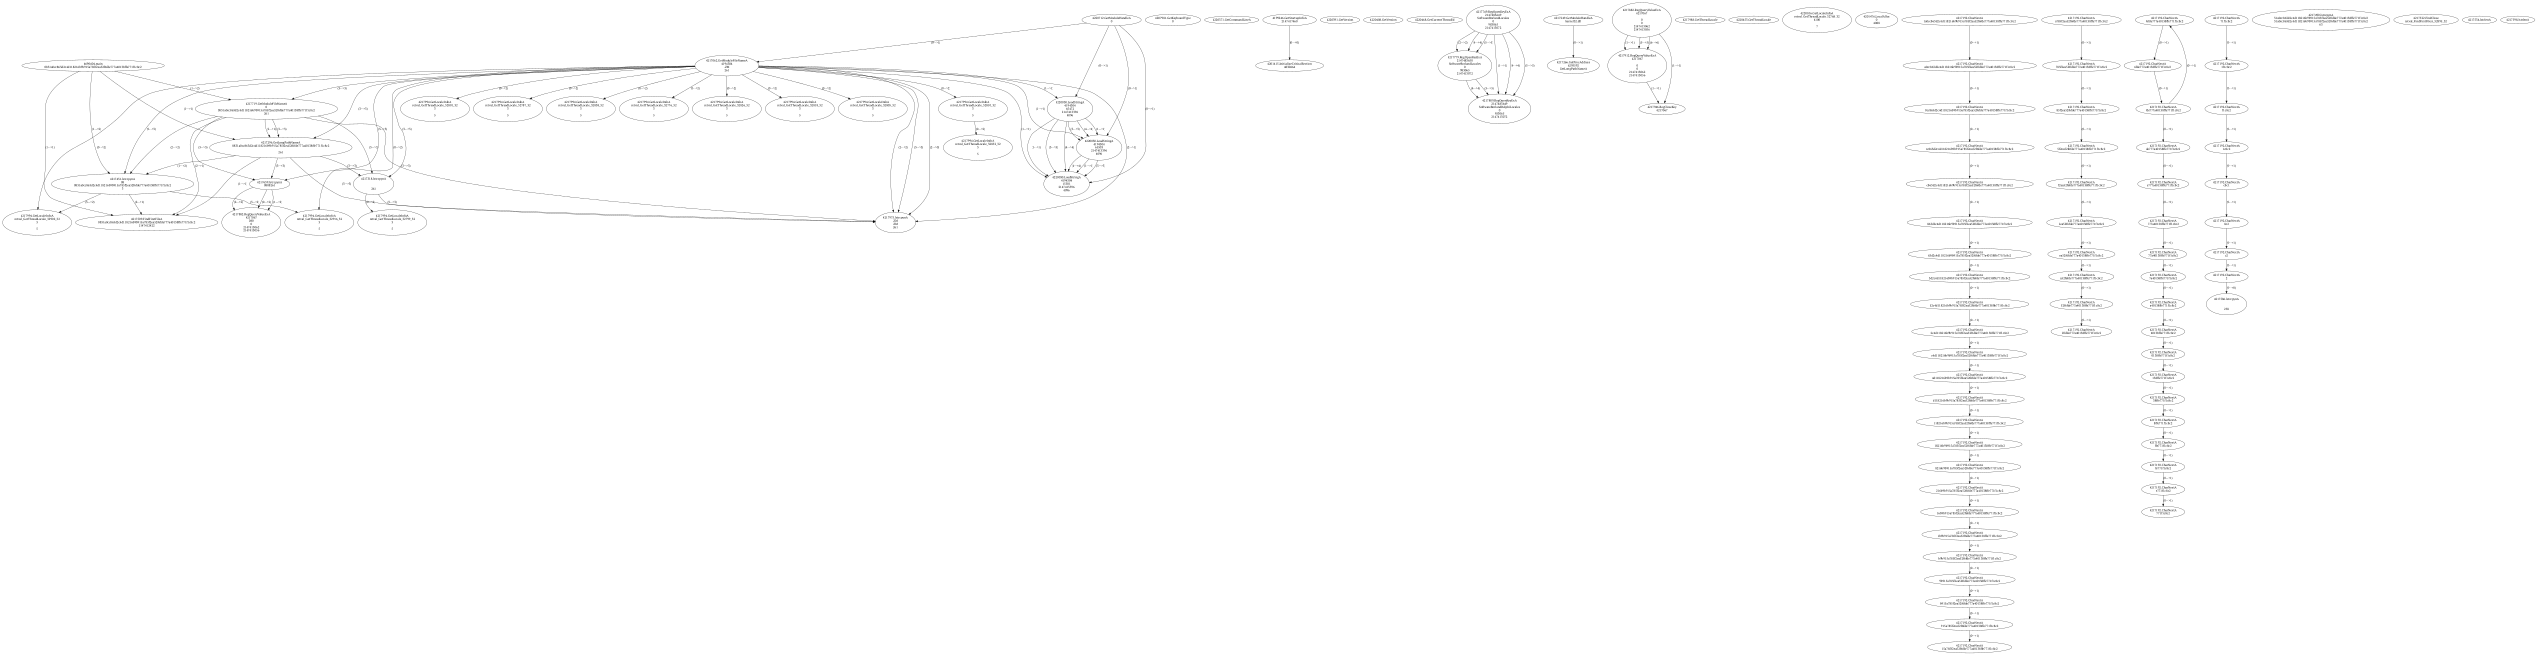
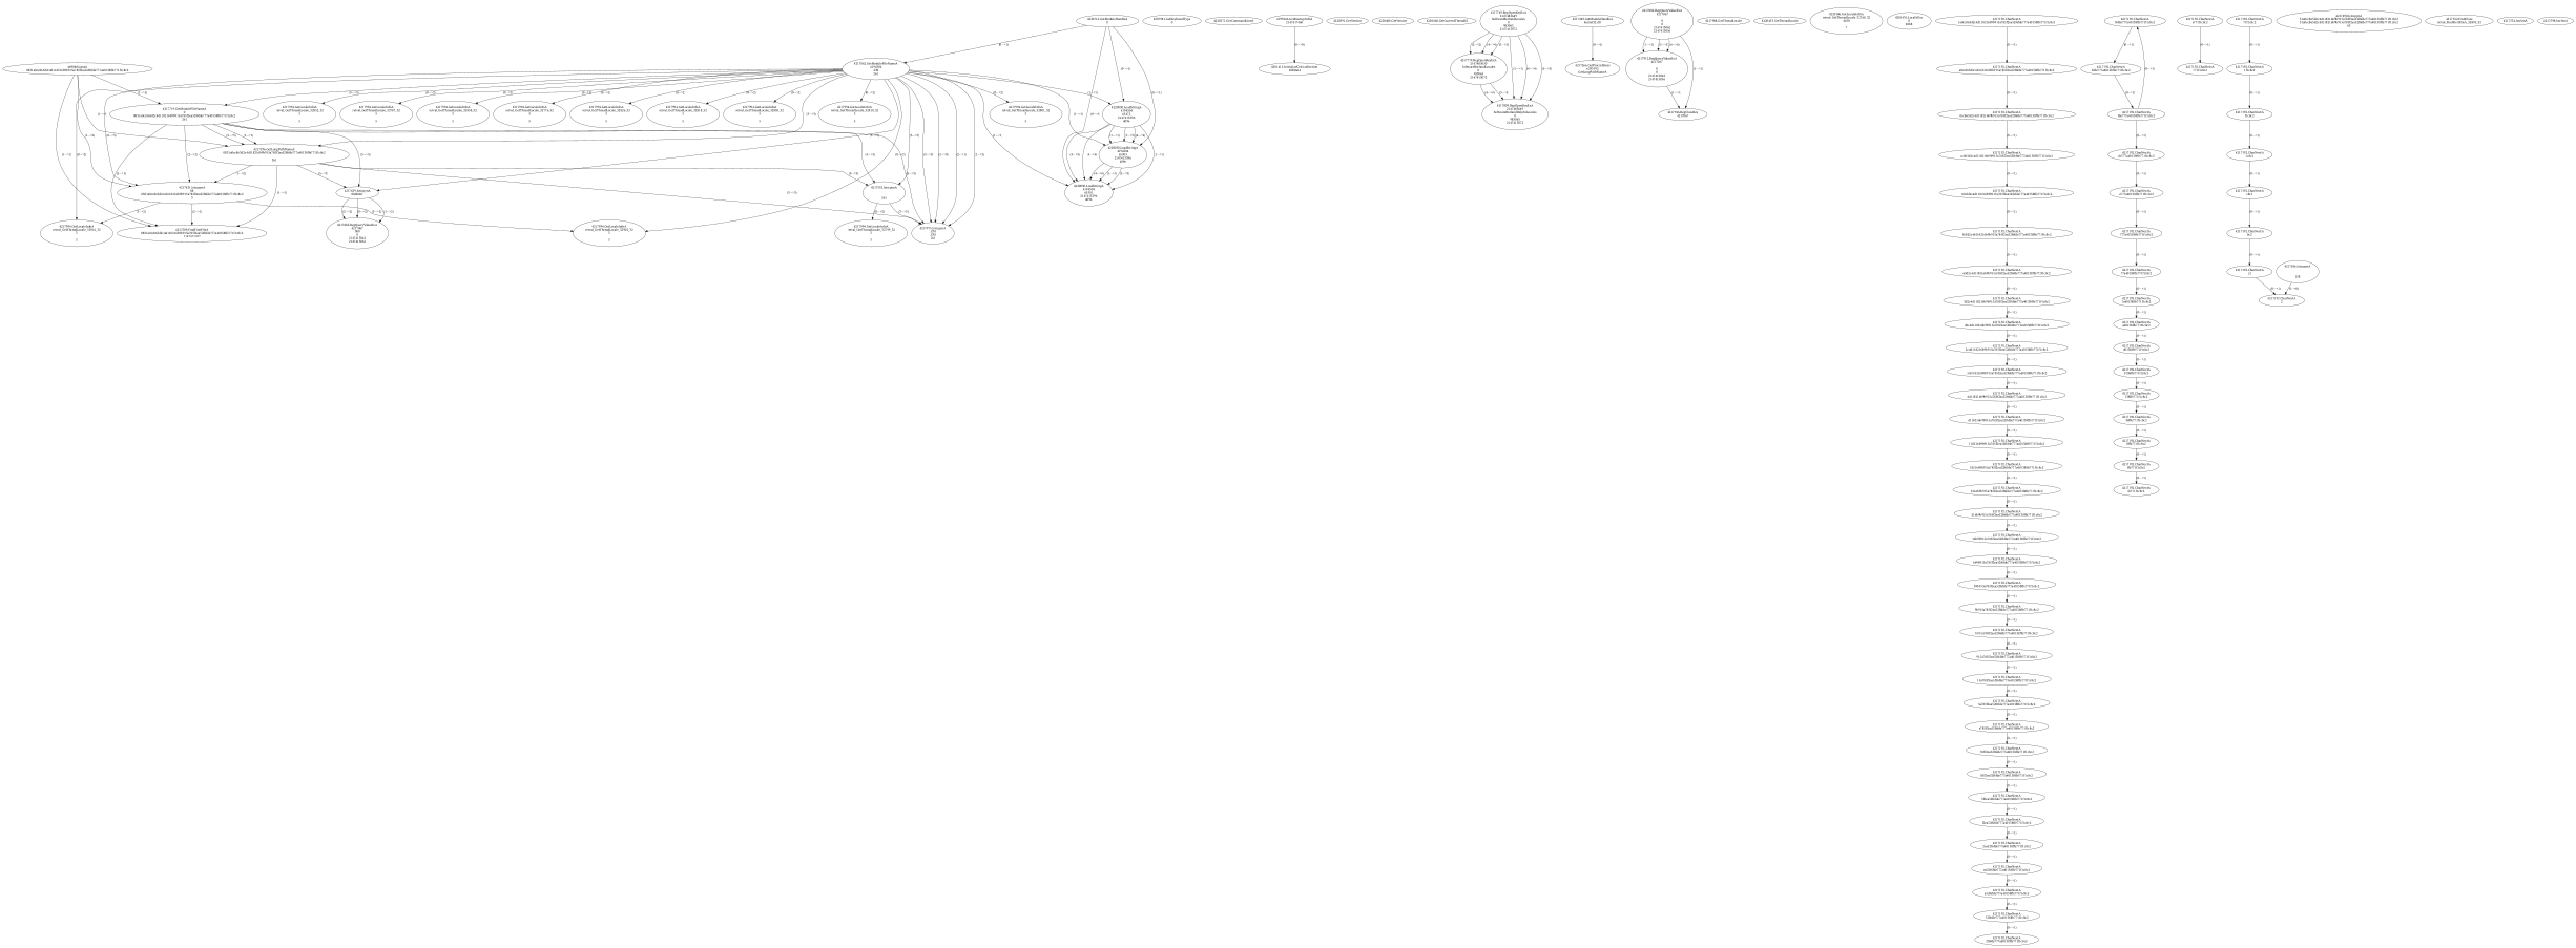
  digraph {
    fontname="PT Serif"
    node [fontname="PT Serif"]
    edge [fontname="PT Serif"]
    n1 [label="4690404.main\n0831a0cc863d2c4d118216b9b915a785f2ea52f6fde777a40138ffe771f1c8c2"]
    n2 [label="4217719.GetModuleFileNameA\n0\n0831a0cc863d2c4d118216b9b915a785f2ea52f6fde777a40138ffe771f1c8c2\n261"]
    n3 [label="4217296.GetLongPathNameA\n0831a0cc863d2c4d118216b9b915a785f2ea52f6fde777a40138ffe771f1c8c2\n\n261"]
    n4 [label="4217431.lstrcpynA\n08\n0831a0cc863d2c4d118216b9b915a785f2ea52f6fde777a40138ffe771f1c8c2\n3"]
    n5 [label="4217509.FindFirstFileA\n0831a0cc863d2c4d118216b9b915a785f2ea52f6fde777a40138ffe771f1c8c2\n2147412422"]
    n6 [label="4217318.lstrcpynA\n\n\n261"]
    n7 [label="4217975.lstrcpynA\n.ZM\n.ZM\n261"]
    n8 [label="4217639.lstrcpynA\n0808261"]
    n9 [label="4217994.GetLocaleInfoA\nretval_GetThreadLocale_32902_32\n3\n\n5"]
    n10 [label="4217994.GetLocaleInfoA\nretval_GetThreadLocale_32916_32\n3\n\n5"]
    n11 [label="4220712.GetModuleHandleA\n0"]
    n12 [label="4217062.GetModuleFileNameA\n4194304\n.ZM\n261"]
    n13 [label="4220030.LoadStringA\n4194304\n65472\n2147413396\n4096"]
    n14 [label="4220030.LoadStringA\n4194304\n65503\n2147413396\n4096"]
    n15 [label="4220030.LoadStringA\n4194304\n65501\n2147413396\n4096"]
    n16 [label="4217994.GetLocaleInfoA\nretval_GetThreadLocale_32801_32\n3\n\n5"]
    n17 [label="4217994.GetLocaleInfoA\nretval_GetThreadLocale_32852_32\n3\n\n5"]
    n18 [label="4217994.GetLocaleInfoA\nretval_GetThreadLocale_32787_32\n3\n\n5"]
    n19 [label="4217994.GetLocaleInfoA\nretval_GetThreadLocale_32838_32\n3\n\n5"]
    n20 [label="4217994.GetLocaleInfoA\nretval_GetThreadLocale_32776_32\n3\n\n5"]
    n21 [label="4217994.GetLocaleInfoA\nretval_GetThreadLocale_32826_32\n3\n\n5"]
    n22 [label="4217994.GetLocaleInfoA\nretval_GetThreadLocale_32818_32\n3\n\n5"]
    n23 [label="4217994.GetLocaleInfoA\nretval_GetThreadLocale_32805_32\n3\n\n5"]
    n24 [label="4217994.GetLocaleInfoA\nretval_GetThreadLocale_32810_32\n3\n\n5"]
    n25 [label="4207981.GetKeyboardType\n0"]
    n26 [label="4220371.GetCommandLineA\n"]
    n27 [label="4199246.GetStartupInfoA\n2147417460"]
    n28 [label="4201415.InitializeCriticalSection\n4830664"]
    n29 [label="4220391.GetVersion\n"]
    n30 [label="4220408.GetVersion\n"]
    n31 [label="4220468.GetCurrentThreadId\n"]
    n32 [label="4217994.GetLocaleInfoA\nretval_GetThreadLocale_32799_32\n3\n\n5"]
    n33 [label="4217882.RegQueryValueExA\n4217067\n080\n0\n2147413062\n2147413056"]
    n34 [label="4217749.RegOpenKeyExA\n2147483649\nSoftware\Borland\Locales\n0\n983065\n2147413072"]
    n35 [label="4217779.RegOpenKeyExA\n2147483650\nSoftware\Borland\Locales\n0\n983065\n2147413072"]
    n36 [label="4217809.RegOpenKeyExA\n2147483649\nSoftware\Borland\Delphi\Locales\n0\n983065\n2147413072"]
    n37 [label="4217249.GetModuleHandleA\nkernel32.dll"]
    n38 [label="4217266.GetProcAddress\n6295592\nGetLongPathNameA"]
    n39 [label="4217882.RegQueryValueExA\n4217067\n\n0\n0\n2147413062\n2147413056"]
    n40 [label="4217912.RegQueryValueExA\n4217067\n\n0\n0\n2147413062\n2147413056"]
    n41 [label="4217946.RegCloseKey\n4217067"]
    n42 [label="4217988.GetThreadLocale\n"]
    n43 [label="4220453.GetThreadLocale\n"]
    n44 [label="4220106.GetLocaleInfoA\nretval_GetThreadLocale_32768_32\n4100\n\n7"]
    n45 [label="4201476.LocalAlloc\n0\n4088"]
    n46 [label="4217192.CharNextA\n1a0cc863d2c4d118216b9b915a785f2ea52f6fde777a40138ffe771f1c8c2"]
    n47 [label="4217192.CharNextA\na0cc863d2c4d118216b9b915a785f2ea52f6fde777a40138ffe771f1c8c2"]
    n48 [label="4217192.CharNextA\n0cc863d2c4d118216b9b915a785f2ea52f6fde777a40138ffe771f1c8c2"]
    n49 [label="4217192.CharNextA\ncc863d2c4d118216b9b915a785f2ea52f6fde777a40138ffe771f1c8c2"]
    n50 [label="4217192.CharNextA\nc863d2c4d118216b9b915a785f2ea52f6fde777a40138ffe771f1c8c2"]
    n51 [label="4217192.CharNextA\n863d2c4d118216b9b915a785f2ea52f6fde777a40138ffe771f1c8c2"]
    n52 [label="4217192.CharNextA\n63d2c4d118216b9b915a785f2ea52f6fde777a40138ffe771f1c8c2"]
    n53 [label="4217192.CharNextA\n3d2c4d118216b9b915a785f2ea52f6fde777a40138ffe771f1c8c2"]
    n54 [label="4217192.CharNextA\nd2c4d118216b9b915a785f2ea52f6fde777a40138ffe771f1c8c2"]
    n55 [label="4217192.CharNextA\n2c4d118216b9b915a785f2ea52f6fde777a40138ffe771f1c8c2"]
    n56 [label="4217192.CharNextA\nc4d118216b9b915a785f2ea52f6fde777a40138ffe771f1c8c2"]
    n57 [label="4217192.CharNextA\n4d118216b9b915a785f2ea52f6fde777a40138ffe771f1c8c2"]
    n58 [label="4217192.CharNextA\nd118216b9b915a785f2ea52f6fde777a40138ffe771f1c8c2"]
    n59 [label="4217192.CharNextA\n118216b9b915a785f2ea52f6fde777a40138ffe771f1c8c2"]
    n60 [label="4217192.CharNextA\n18216b9b915a785f2ea52f6fde777a40138ffe771f1c8c2"]
    n61 [label="4217192.CharNextA\n8216b9b915a785f2ea52f6fde777a40138ffe771f1c8c2"]
    n62 [label="4217192.CharNextA\n216b9b915a785f2ea52f6fde777a40138ffe771f1c8c2"]
    n63 [label="4217192.CharNextA\n16b9b915a785f2ea52f6fde777a40138ffe771f1c8c2"]
    n64 [label="4217192.CharNextA\n6b9b915a785f2ea52f6fde777a40138ffe771f1c8c2"]
    n65 [label="4217192.CharNextA\nb9b915a785f2ea52f6fde777a40138ffe771f1c8c2"]
    n66 [label="4217192.CharNextA\n9b915a785f2ea52f6fde777a40138ffe771f1c8c2"]
    n67 [label="4217192.CharNextA\nb915a785f2ea52f6fde777a40138ffe771f1c8c2"]
    n68 [label="4217192.CharNextA\n915a785f2ea52f6fde777a40138ffe771f1c8c2"]
    n69 [label="4217192.CharNextA\n15a785f2ea52f6fde777a40138ffe771f1c8c2"]
+   n70 [label="4217192.CharNextA\n5a785f2ea52f6fde777a40138ffe771f1c8c2"]
    n71 [label="4217192.CharNextA\na785f2ea52f6fde777a40138ffe771f1c8c2"]
    n72 [label="4217192.CharNextA\n785f2ea52f6fde777a40138ffe771f1c8c2"]
    n73 [label="4217192.CharNextA\n85f2ea52f6fde777a40138ffe771f1c8c2"]
    n74 [label="4217192.CharNextA\n5f2ea52f6fde777a40138ffe771f1c8c2"]
    n75 [label="4217192.CharNextA\nf2ea52f6fde777a40138ffe771f1c8c2"]
    n76 [label="4217192.CharNextA\n2ea52f6fde777a40138ffe771f1c8c2"]
    n77 [label="4217192.CharNextA\nea52f6fde777a40138ffe771f1c8c2"]
    n78 [label="4217192.CharNextA\na52f6fde777a40138ffe771f1c8c2"]
    n79 [label="4217192.CharNextA\n52f6fde777a40138ffe771f1c8c2"]
    n80 [label="4217192.CharNextA\n2f6fde777a40138ffe771f1c8c2"]
    n81 [label="4217192.CharNextA\nf6fde777a40138ffe771f1c8c2"]
    n82 [label="4217192.CharNextA\n6fde777a40138ffe771f1c8c2"]
    n83 [label="4217192.CharNextA\nfde777a40138ffe771f1c8c2"]
    n84 [label="4217192.CharNextA\nde777a40138ffe771f1c8c2"]
    n85 [label="4217192.CharNextA\ne777a40138ffe771f1c8c2"]
    n86 [label="4217192.CharNextA\n777a40138ffe771f1c8c2"]
    n87 [label="4217192.CharNextA\n77a40138ffe771f1c8c2"]
    n88 [label="4217192.CharNextA\n7a40138ffe771f1c8c2"]
    n89 [label="4217192.CharNextA\na40138ffe771f1c8c2"]
    n90 [label="4217192.CharNextA\n40138ffe771f1c8c2"]
    n91 [label="4217192.CharNextA\n0138ffe771f1c8c2"]
    n92 [label="4217192.CharNextA\n138ffe771f1c8c2"]
    n93 [label="4217192.CharNextA\n38ffe771f1c8c2"]
    n94 [label="4217192.CharNextA\n8ffe771f1c8c2"]
    n95 [label="4217192.CharNextA\nffe771f1c8c2"]
    n96 [label="4217192.CharNextA\nfe771f1c8c2"]
    n97 [label="4217192.CharNextA\ne771f1c8c2"]
    n98 [label="4217192.CharNextA\n771f1c8c2"]
    n99 [label="4217192.CharNextA\n71f1c8c2"]
    n100 [label="4217192.CharNextA\n1f1c8c2"]
    n101 [label="4217192.CharNextA\nf1c8c2"]
    n102 [label="4217192.CharNextA\n1c8c2"]
    n103 [label="4217192.CharNextA\nc8c1"]
    n104 [label="4217192.CharNextA\n8c2"]
    n105 [label="4217192.CharNextA\nc2"]
    n106 [label="4217192.CharNextA\n2"]
    n107 [label="4217586.lstrcpynA\n\n\n258"]
    n108 [label="4217490.lstrcpynA\n31a0cc863d2c4d118216b9b915a785f2ea52f6fde777a40138ffe771f1c8c2\n31a0cc863d2c4d118216b9b915a785f2ea52f6fde777a40138ffe771f1c8c2\n63"]
    n109 [label="4217522.FindClose\nretval_FindFirstFileA_32895_32"]
    n110 [label="4217534.lstrlenA\n"]
    n111 [label="4217598.lstrlenA\n"]
    n1 -> n2 [label="(1-->2)"]
    n1 -> n3 [label="(1-->1)"]
    n1 -> n4 [label="(1-->2)"]
    n1 -> n5 [label="(1-->1)"]
    n2 -> n3 [label="(2-->1)"]
    n2 -> n3 [label="(3-->3)"]
    n2 -> n4 [label="(2-->2)"]
    n2 -> n5 [label="(2-->1)"]
    n2 -> n6 [label="(3-->3)"]
    n2 -> n7 [label="(3-->3)"]
    n2 -> n8 [label="(3-->3)"]
    n3 -> n4 [label="(1-->2)"]
    n3 -> n5 [label="(1-->1)"]
    n3 -> n6 [label="(3-->3)"]
    n3 -> n7 [label="(3-->3)"]
    n3 -> n8 [label="(3-->3)"]
    n4 -> n5 [label="(2-->1)"]
    n4 -> n9 [label="(3-->2)"]
    n4 -> n10 [label="(3-->2)"]
    n6 -> n7 [label="(3-->3)"]
    n6 -> n32 [label="(0-->2)"]
    n8 -> n33 [label="(1-->2)"]
    n8 -> n33 [label="(2-->2)"]
    n8 -> n33 [label="(0-->2)"]
    n11 -> n12 [label="(0-->1)"]
    n11 -> n13 [label="(0-->1)"]
    n11 -> n14 [label="(0-->1)"]
    n11 -> n15 [label="(0-->1)"]
    n12 -> n2 [label="(3-->3)"]
    n12 -> n3 [label="(3-->3)"]
    n12 -> n4 [label="(0-->3)"]
    n12 -> n6 [label="(3-->3)"]
    n12 -> n7 [label="(2-->1)"]
    n12 -> n7 [label="(2-->2)"]
    n12 -> n7 [label="(3-->3)"]
    n12 -> n7 [label="(2-->0)"]
    n12 -> n8 [label="(3-->3)"]
    n12 -> n9 [label="(0-->2)"]
    n12 -> n10 [label="(0-->2)"]
    n12 -> n13 [label="(1-->1)"]
    n12 -> n14 [label="(1-->1)"]
    n12 -> n15 [label="(1-->1)"]
    n12 -> n16 [label="(0-->2)"]
-   n24 -> n17 [label="(0-->2)"]
+   n12 -> n17 [label="(0-->2)"]
    n12 -> n18 [label="(0-->2)"]
    n12 -> n19 [label="(0-->2)"]
    n12 -> n20 [label="(0-->2)"]
    n12 -> n21 [label="(0-->2)"]
    n12 -> n22 [label="(0-->2)"]
    n12 -> n23 [label="(0-->2)"]
    n12 -> n24 [label="(0-->2)"]
    n13 -> n14 [label="(1-->1)"]
    n13 -> n14 [label="(3-->3)"]
    n13 -> n14 [label="(4-->4)"]
    n13 -> n15 [label="(1-->1)"]
    n13 -> n15 [label="(3-->3)"]
    n13 -> n15 [label="(4-->4)"]
    n14 -> n15 [label="(1-->1)"]
    n14 -> n15 [label="(3-->3)"]
    n14 -> n15 [label="(4-->4)"]
    n27 -> n28 [label="(0-->0)"]
    n34 -> n35 [label="(2-->2)"]
    n34 -> n35 [label="(4-->4)"]
    n34 -> n35 [label="(5-->5)"]
    n34 -> n36 [label="(1-->1)"]
    n34 -> n36 [label="(4-->4)"]
    n34 -> n36 [label="(5-->5)"]
    n35 -> n36 [label="(4-->4)"]
    n35 -> n36 [label="(5-->5)"]
    n37 -> n38 [label="(0-->1)"]
    n39 -> n40 [label="(1-->1)"]
    n39 -> n40 [label="(5-->5)"]
    n39 -> n40 [label="(6-->6)"]
    n39 -> n41 [label="(1-->1)"]
    n40 -> n41 [label="(1-->1)"]
    n46 -> n47 [label="(0-->1)"]
    n47 -> n48 [label="(0-->1)"]
    n48 -> n49 [label="(0-->1)"]
    n49 -> n50 [label="(0-->1)"]
    n50 -> n51 [label="(0-->1)"]
    n51 -> n52 [label="(0-->1)"]
    n52 -> n53 [label="(0-->1)"]
    n53 -> n54 [label="(0-->1)"]
    n54 -> n55 [label="(0-->1)"]
    n55 -> n56 [label="(0-->1)"]
    n56 -> n57 [label="(0-->1)"]
    n57 -> n58 [label="(0-->1)"]
    n58 -> n59 [label="(0-->1)"]
    n59 -> n60 [label="(0-->1)"]
    n60 -> n61 [label="(0-->1)"]
    n61 -> n62 [label="(0-->1)"]
    n62 -> n63 [label="(0-->1)"]
    n63 -> n64 [label="(0-->1)"]
    n64 -> n65 [label="(0-->1)"]
    n65 -> n66 [label="(0-->1)"]
    n66 -> n67 [label="(0-->1)"]
    n67 -> n68 [label="(0-->1)"]
    n68 -> n69 [label="(0-->1)"]
+   n69 -> n70 [label="(0-->1)"]
+   n70 -> n71 [label="(0-->1)"]
    n71 -> n72 [label="(0-->1)"]
    n72 -> n73 [label="(0-->1)"]
    n73 -> n74 [label="(0-->1)"]
    n74 -> n75 [label="(0-->1)"]
    n75 -> n76 [label="(0-->1)"]
    n76 -> n77 [label="(0-->1)"]
    n77 -> n78 [label="(0-->1)"]
    n78 -> n79 [label="(0-->1)"]
    n79 -> n80 [label="(0-->1)"]
    n81 -> n82 [label="(0-->1)"]
    n82 -> n83 [label="(0-->1)"]
    n83 -> n81 [label="(0-->1)"]
    n83 -> n84 [label="(0-->1)"]
    n84 -> n85 [label="(0-->1)"]
    n85 -> n86 [label="(0-->1)"]
    n86 -> n87 [label="(0-->1)"]
    n87 -> n88 [label="(0-->1)"]
    n88 -> n89 [label="(0-->1)"]
    n89 -> n90 [label="(0-->1)"]
    n90 -> n91 [label="(0-->1)"]
    n91 -> n92 [label="(0-->1)"]
    n92 -> n93 [label="(0-->1)"]
    n93 -> n94 [label="(0-->1)"]
    n94 -> n95 [label="(0-->1)"]
    n95 -> n96 [label="(0-->1)"]
-   n96 -> n97 [label="(0-->1)"]
    n97 -> n98 [label="(0-->1)"]
    n99 -> n100 [label="(0-->1)"]
    n100 -> n101 [label="(0-->1)"]
    n101 -> n102 [label="(0-->1)"]
    n102 -> n103 [label="(0-->1)"]
    n103 -> n104 [label="(0-->1)"]
    n104 -> n105 [label="(0-->1)"]
    n105 -> n106 [label="(0-->1)"]
-   n106 -> n107 [label="(0-->0)"]
+   n107 -> n106 [label="(0-->0)"]
  }
